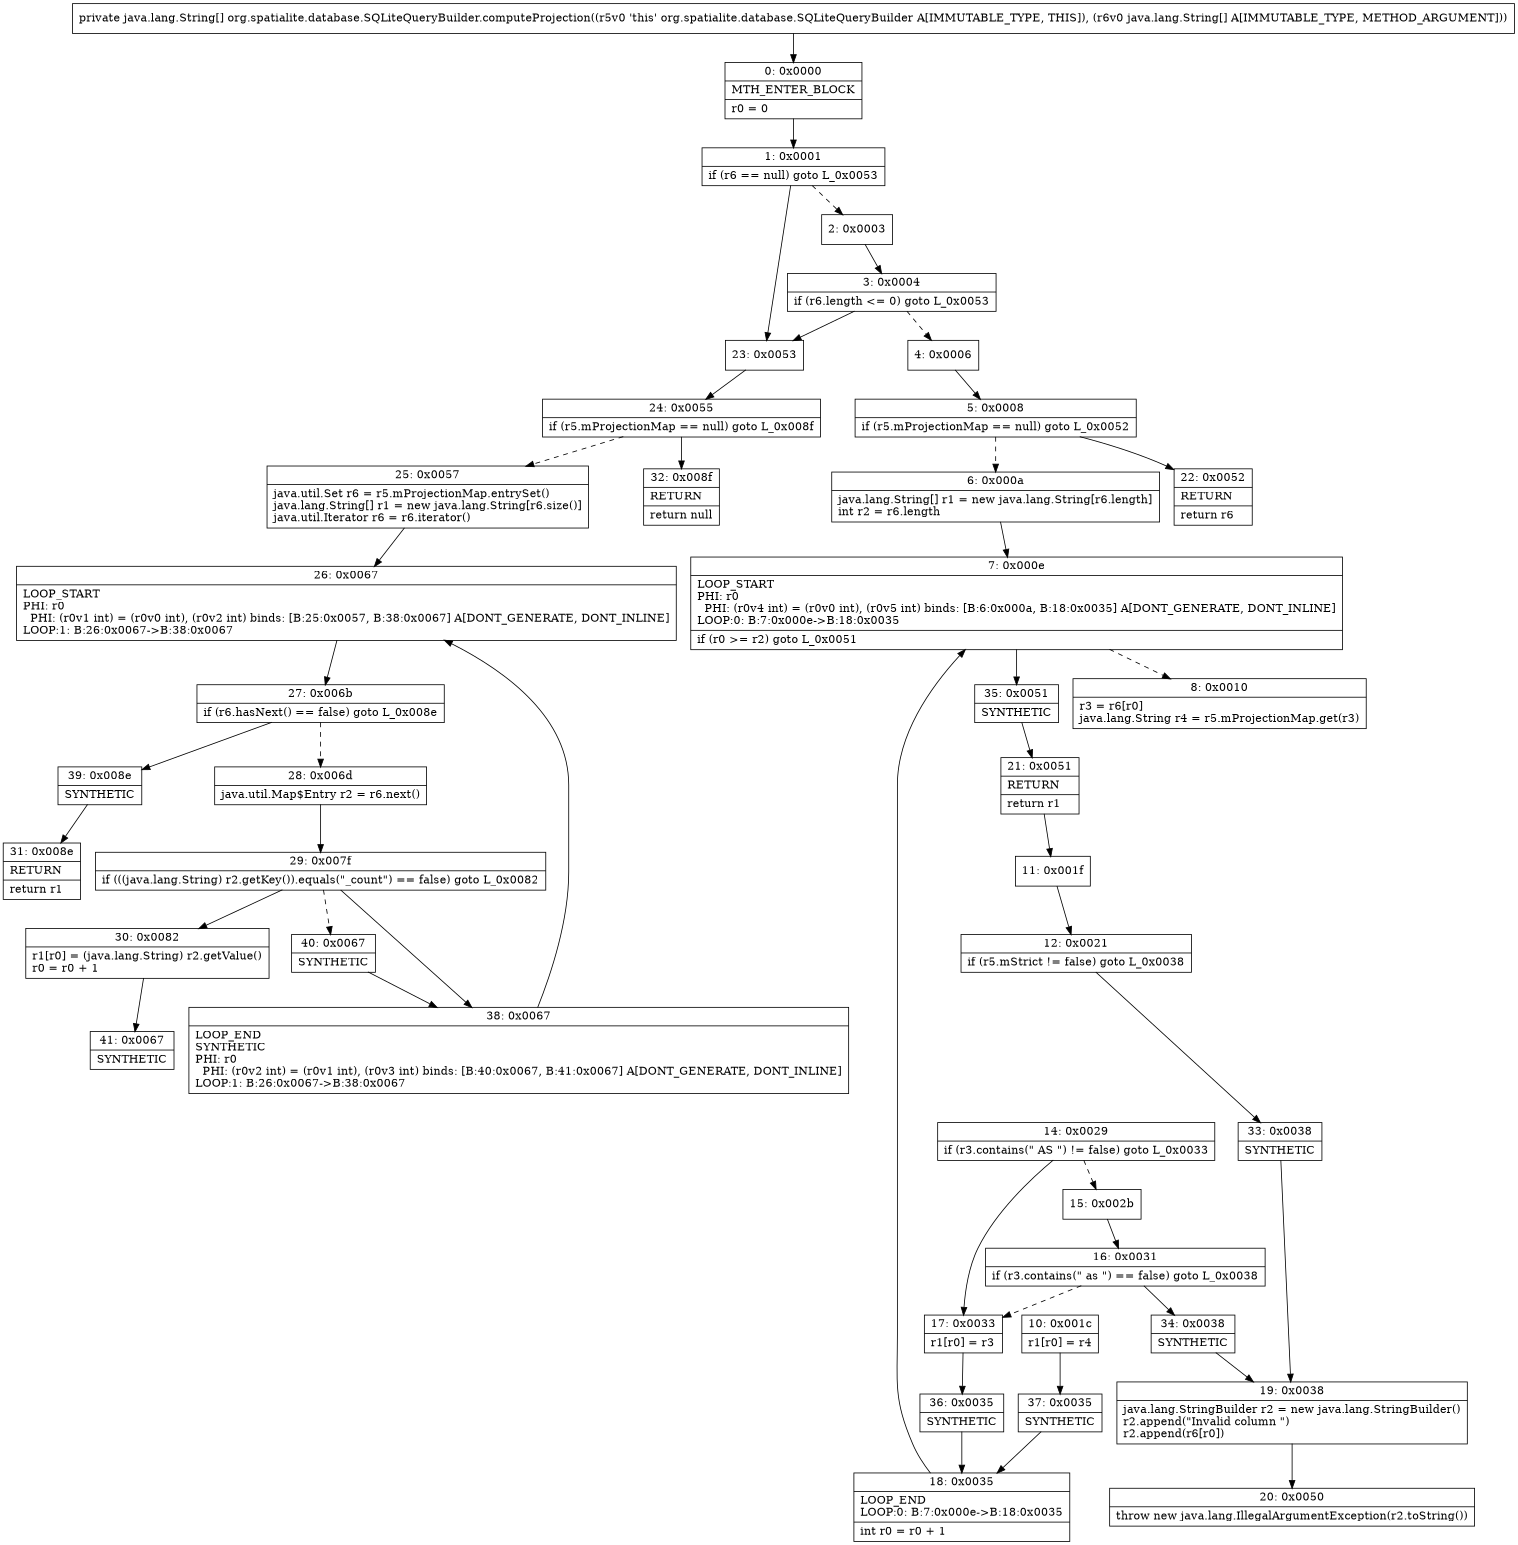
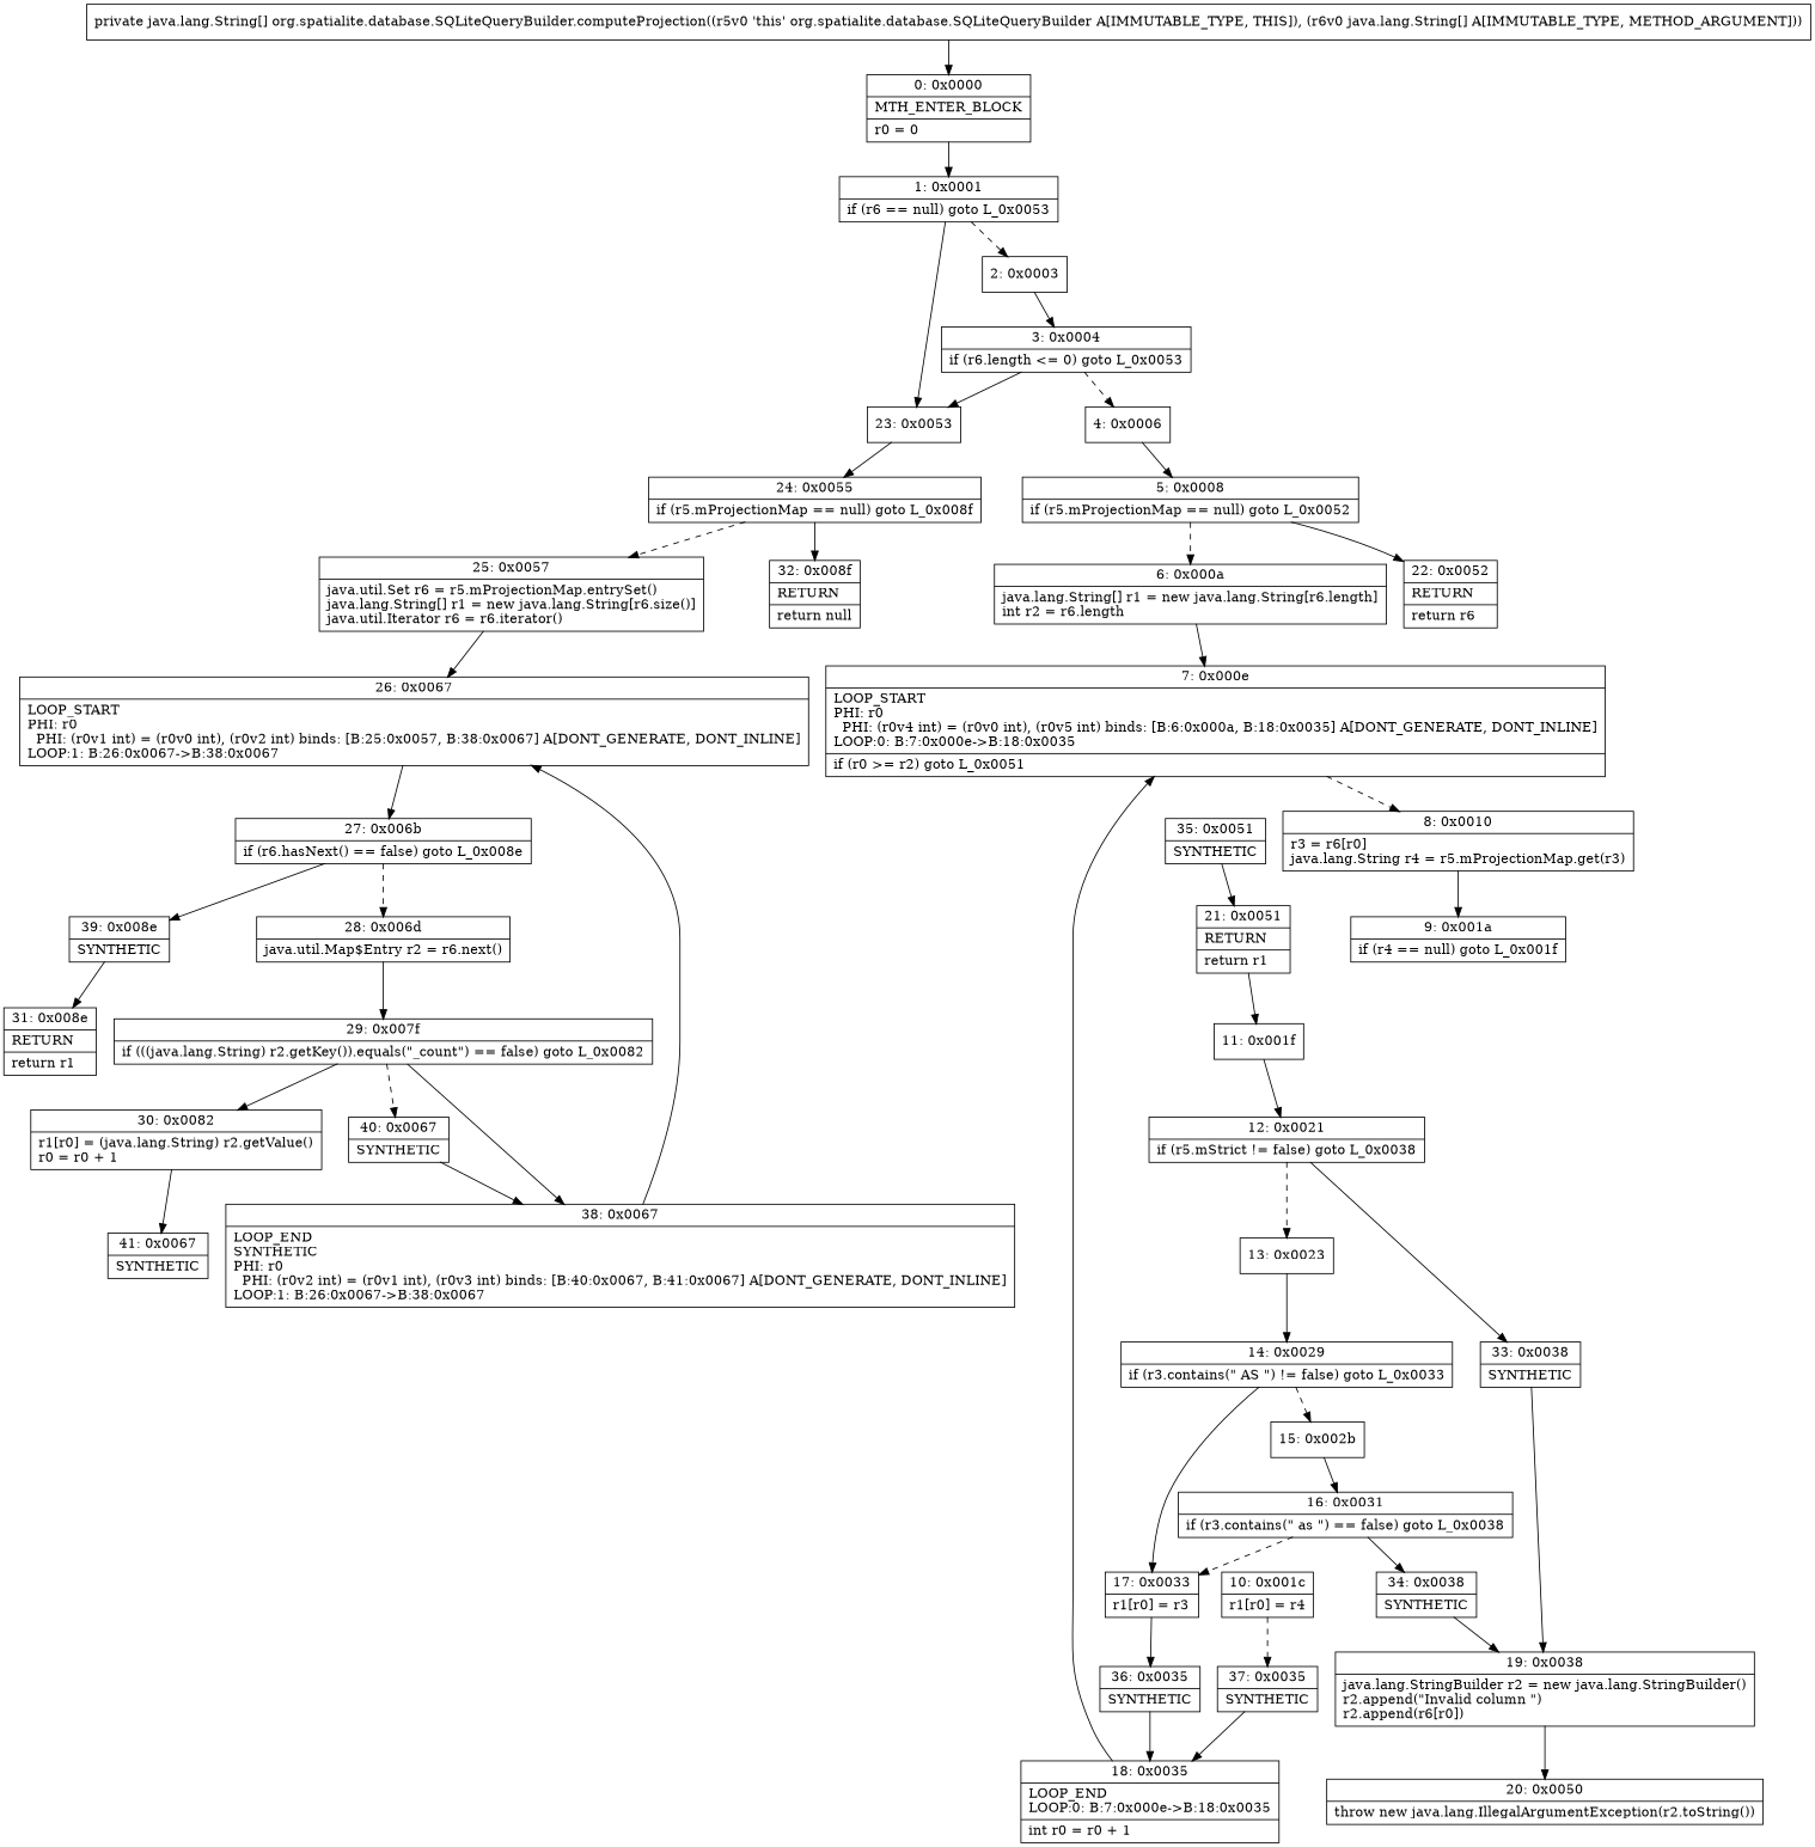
  digraph {
    node [shape=record]
    n1 [label="{0\:\ 0x0000|MTH_ENTER_BLOCK\l|r0 = 0\l}"]
    n2 [label="{1\:\ 0x0001|if (r6 == null) goto L_0x0053\l}"]
    n3 [label="{2\:\ 0x0003}"]
    n4 [label="{23\:\ 0x0053}"]
    n5 [label="{3\:\ 0x0004|if (r6.length \<= 0) goto L_0x0053\l}"]
    n6 [label="{24\:\ 0x0055|if (r5.mProjectionMap == null) goto L_0x008f\l}"]
    n7 [label="{4\:\ 0x0006}"]
    n8 [label="{5\:\ 0x0008|if (r5.mProjectionMap == null) goto L_0x0052\l}"]
    n9 [label="{6\:\ 0x000a|java.lang.String[] r1 = new java.lang.String[r6.length]\lint r2 = r6.length\l}"]
    n10 [label="{22\:\ 0x0052|RETURN\l|return r6\l}"]
    n11 [label="{7\:\ 0x000e|LOOP_START\lPHI: r0 \l  PHI: (r0v4 int) = (r0v0 int), (r0v5 int) binds: [B:6:0x000a, B:18:0x0035] A[DONT_GENERATE, DONT_INLINE]\lLOOP:0: B:7:0x000e\-\>B:18:0x0035\l|if (r0 \>= r2) goto L_0x0051\l}"]
    n12 [label="{8\:\ 0x0010|r3 = r6[r0]\ljava.lang.String r4 = r5.mProjectionMap.get(r3)\l}"]
    n13 [label="{35\:\ 0x0051|SYNTHETIC\l}"]
+   n14 [label="{9\:\ 0x001a|if (r4 == null) goto L_0x001f\l}"]
    n15 [label="{21\:\ 0x0051|RETURN\l|return r1\l}"]
    n16 [label="{10\:\ 0x001c|r1[r0] = r4\l}"]
    n17 [label="{37\:\ 0x0035|SYNTHETIC\l}"]
    n18 [label="{11\:\ 0x001f}"]
    n19 [label="{12\:\ 0x0021|if (r5.mStrict != false) goto L_0x0038\l}"]
    n20 [label="{18\:\ 0x0035|LOOP_END\lLOOP:0: B:7:0x000e\-\>B:18:0x0035\l|int r0 = r0 + 1\l}"]
+   n21 [label="{13\:\ 0x0023}"]
    n22 [label="{33\:\ 0x0038|SYNTHETIC\l}"]
    n23 [label="{14\:\ 0x0029|if (r3.contains(\" AS \") != false) goto L_0x0033\l}"]
    n24 [label="{19\:\ 0x0038|java.lang.StringBuilder r2 = new java.lang.StringBuilder()\lr2.append(\"Invalid column \")\lr2.append(r6[r0])\l}"]
    n25 [label="{15\:\ 0x002b}"]
    n26 [label="{17\:\ 0x0033|r1[r0] = r3\l}"]
    n27 [label="{16\:\ 0x0031|if (r3.contains(\" as \") == false) goto L_0x0038\l}"]
    n28 [label="{36\:\ 0x0035|SYNTHETIC\l}"]
    n29 [label="{34\:\ 0x0038|SYNTHETIC\l}"]
    n30 [label="{20\:\ 0x0050|throw new java.lang.IllegalArgumentException(r2.toString())\l}"]
    n31 [label="{25\:\ 0x0057|java.util.Set r6 = r5.mProjectionMap.entrySet()\ljava.lang.String[] r1 = new java.lang.String[r6.size()]\ljava.util.Iterator r6 = r6.iterator()\l}"]
    n32 [label="{32\:\ 0x008f|RETURN\l|return null\l}"]
    n33 [label="{26\:\ 0x0067|LOOP_START\lPHI: r0 \l  PHI: (r0v1 int) = (r0v0 int), (r0v2 int) binds: [B:25:0x0057, B:38:0x0067] A[DONT_GENERATE, DONT_INLINE]\lLOOP:1: B:26:0x0067\-\>B:38:0x0067\l}"]
    n34 [label="{27\:\ 0x006b|if (r6.hasNext() == false) goto L_0x008e\l}"]
    n35 [label="{28\:\ 0x006d|java.util.Map$Entry r2 = r6.next()\l}"]
    n36 [label="{39\:\ 0x008e|SYNTHETIC\l}"]
    n37 [label="{29\:\ 0x007f|if (((java.lang.String) r2.getKey()).equals(\"_count\") == false) goto L_0x0082\l}"]
    n38 [label="{31\:\ 0x008e|RETURN\l|return r1\l}"]
    n39 [label="{30\:\ 0x0082|r1[r0] = (java.lang.String) r2.getValue()\lr0 = r0 + 1\l}"]
    n40 [label="{40\:\ 0x0067|SYNTHETIC\l}"]
    n41 [label="{38\:\ 0x0067|LOOP_END\lSYNTHETIC\lPHI: r0 \l  PHI: (r0v2 int) = (r0v1 int), (r0v3 int) binds: [B:40:0x0067, B:41:0x0067] A[DONT_GENERATE, DONT_INLINE]\lLOOP:1: B:26:0x0067\-\>B:38:0x0067\l}"]
    n42 [label="{41\:\ 0x0067|SYNTHETIC\l}"]
    n43 [label="{private java.lang.String[] org.spatialite.database.SQLiteQueryBuilder.computeProjection((r5v0 'this' org.spatialite.database.SQLiteQueryBuilder A[IMMUTABLE_TYPE, THIS]), (r6v0 java.lang.String[] A[IMMUTABLE_TYPE, METHOD_ARGUMENT])) }"]
    n1 -> n2
    n2 -> n3 [style=dashed]
    n2 -> n4
    n3 -> n5
    n4 -> n6
    n5 -> n4
    n5 -> n7 [style=dashed]
    n6 -> n31 [style=dashed]
    n6 -> n32
    n7 -> n8
    n8 -> n9 [style=dashed]
    n8 -> n10
    n9 -> n11
    n11 -> n12 [style=dashed]
-   n11 -> n13
+   n12 -> n14
    n13 -> n15
    n15 -> n18
-   n16 -> n17
+   n16 -> n17 [style=dashed]
    n17 -> n20
    n18 -> n19
+   n19 -> n21 [style=dashed]
    n19 -> n22
    n20 -> n11
+   n21 -> n23
    n22 -> n24
    n23 -> n25 [style=dashed]
    n23 -> n26
    n24 -> n30
    n25 -> n27
    n26 -> n28
    n27 -> n26 [style=dashed]
    n27 -> n29
    n28 -> n20
    n29 -> n24
    n31 -> n33
    n33 -> n34
    n34 -> n35 [style=dashed]
    n34 -> n36
    n35 -> n37
    n36 -> n38
    n37 -> n39
    n37 -> n40 [style=dashed]
    n37 -> n41
    n39 -> n42
    n40 -> n41
    n41 -> n33
    n43 -> n1
  }
